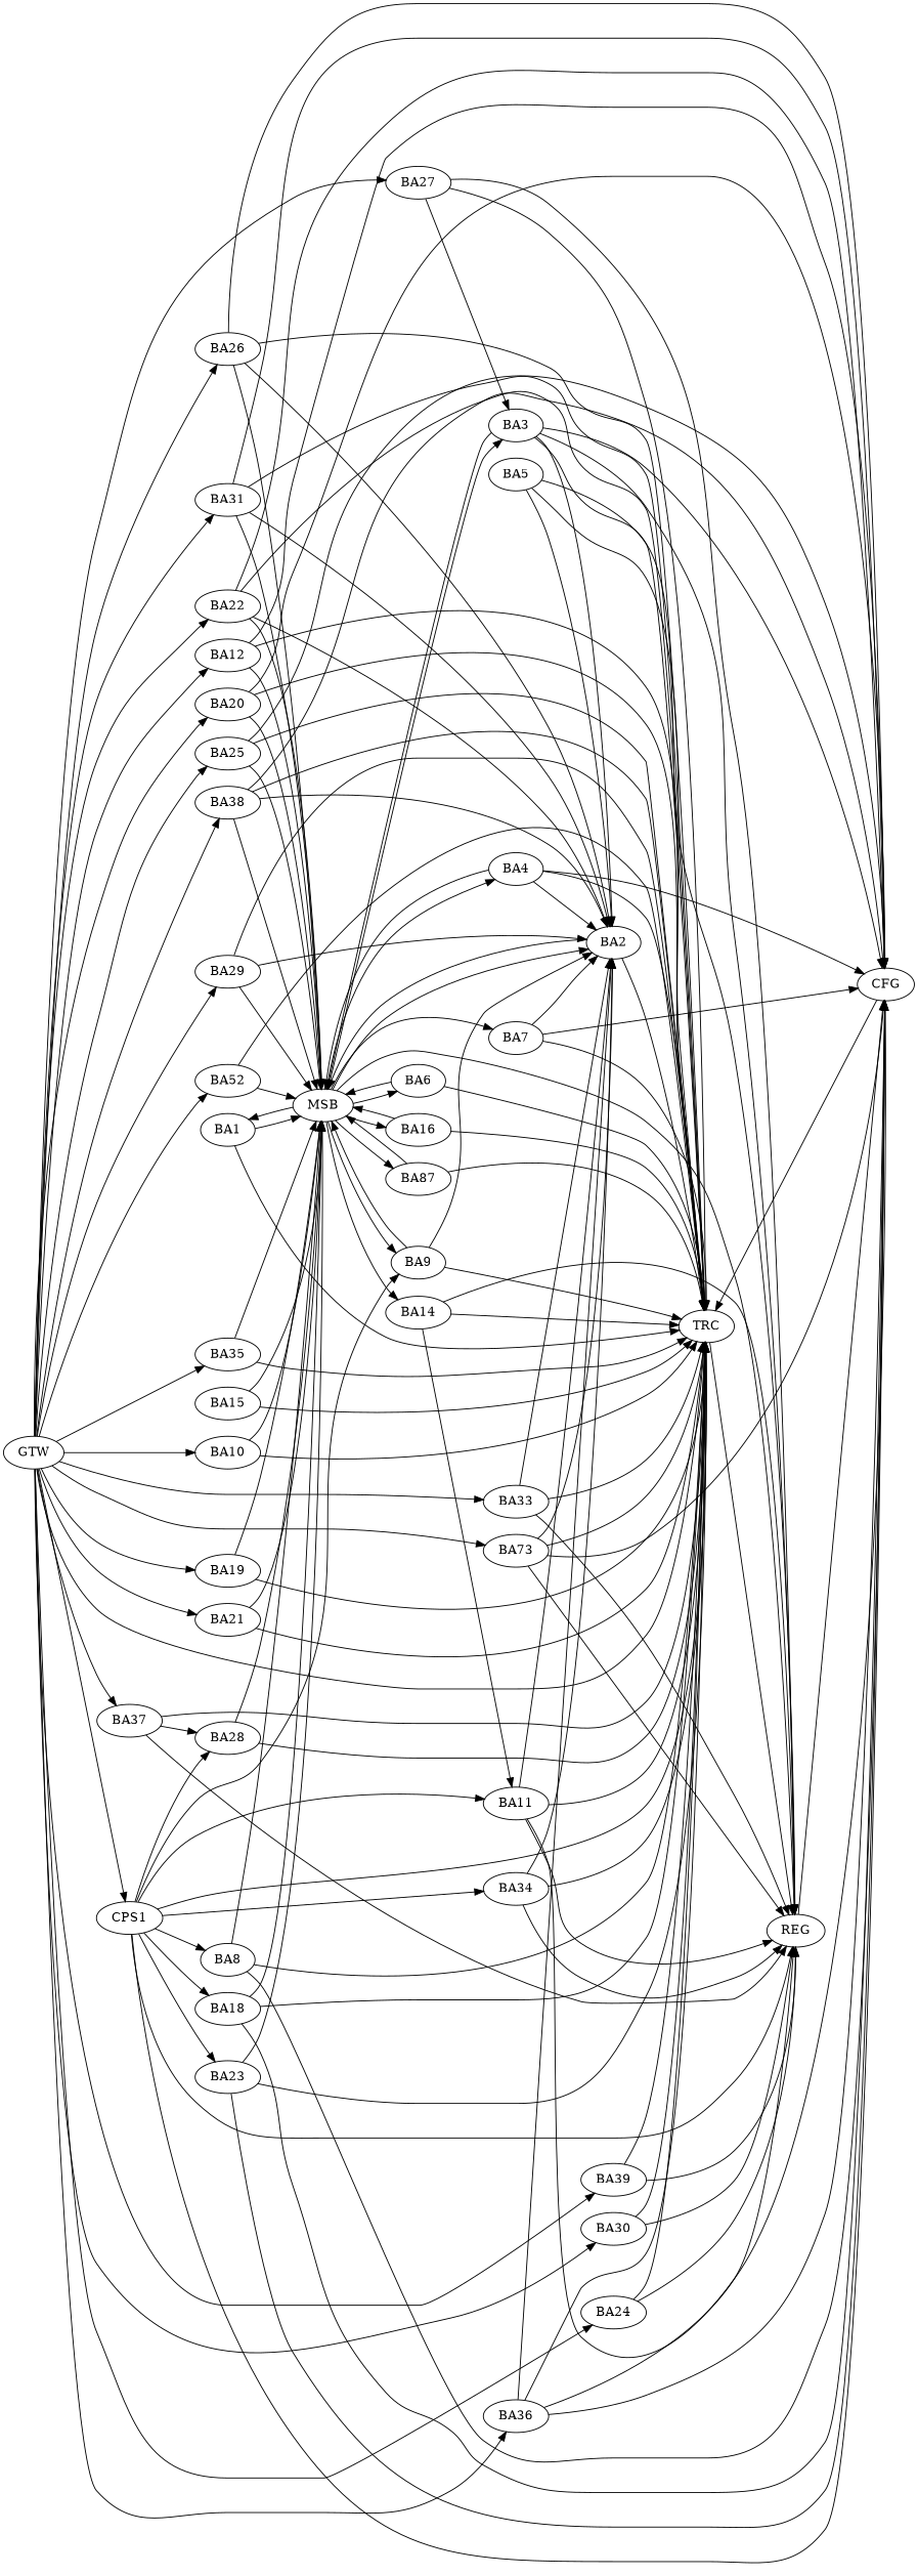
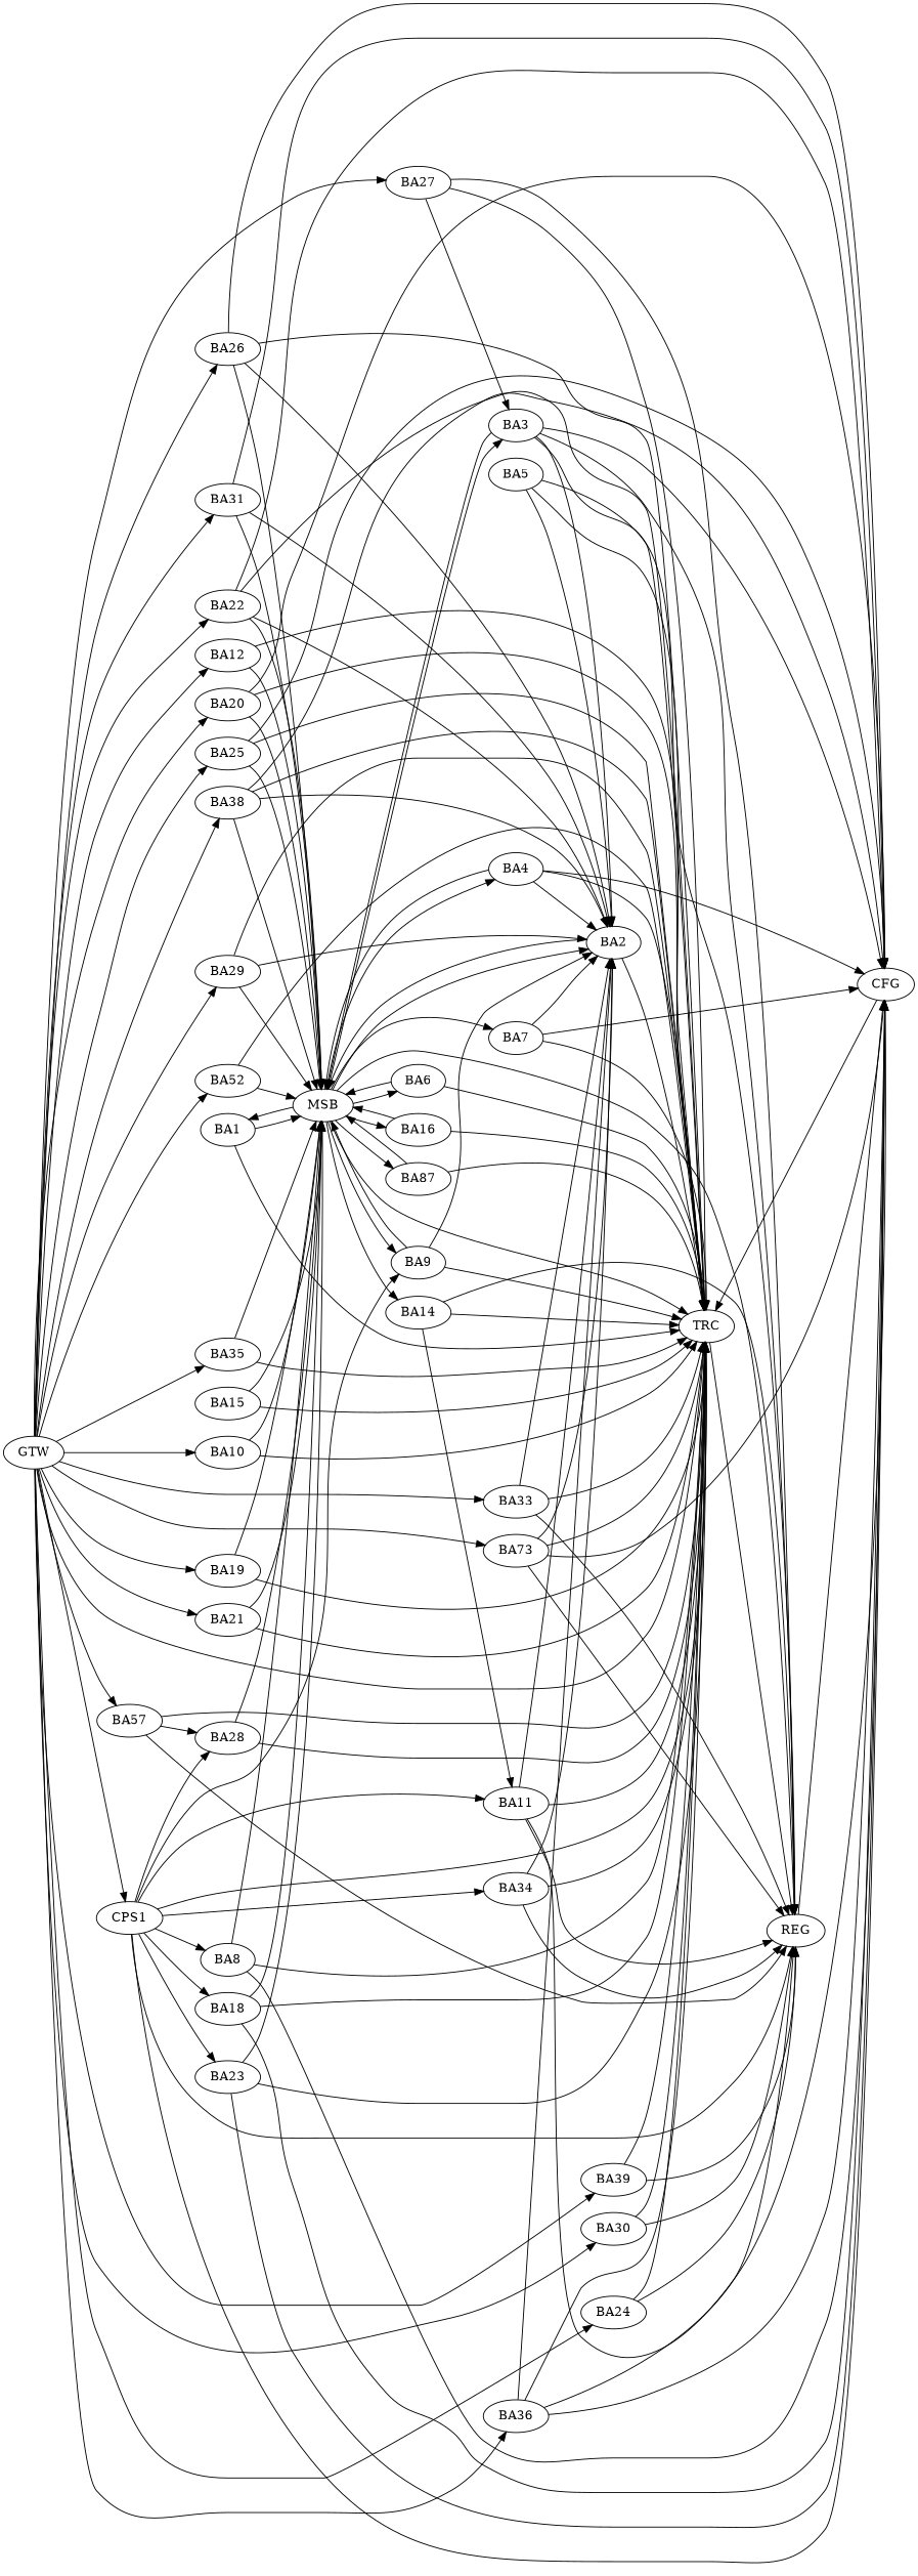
  strict digraph {
    rankdir=LR
    n1 [label=BA1]
    n2 [label=MSB]
    n3 [label=TRC]
    n4 [label=BA2]
    n5 [label=BA3]
    n6 [label=BA4]
    n7 [label=REG]
    n8 [label=BA6]
    n9 [label=BA7]
    n10 [label=BA9]
    n11 [label=BA14]
    n12 [label=BA16]
    n13 [label=BA87]
    n14 [label=CFG]
    n15 [label=BA5]
    n16 [label=BA8]
    n17 [label=BA10]
    n18 [label=BA11]
    n19 [label=BA12]
    n20 [label=BA73]
    n21 [label=BA15]
    n22 [label=BA18]
    n23 [label=BA19]
    n24 [label=BA20]
    n25 [label=BA21]
    n26 [label=BA22]
    n27 [label=BA23]
    n28 [label=BA24]
    n29 [label=BA25]
    n30 [label=BA26]
    n31 [label=BA27]
    n32 [label=BA28]
    n33 [label=BA29]
    n34 [label=BA30]
    n35 [label=BA31]
    n36 [label=BA52]
    n37 [label=BA33]
    n38 [label=BA34]
    n39 [label=BA35]
    n40 [label=BA36]
-   n41 [label=BA37]
+   n41 [label=BA57]
    n42 [label=BA38]
    n43 [label=BA39]
    n44 [label=CPS1]
    n45 [label=GTW]
    n1 -> n2
    n1 -> n3
    n2 -> n1
    n2 -> n4
    n2 -> n5
    n2 -> n6
    n2 -> n7
    n2 -> n8
    n2 -> n9
    n2 -> n10
    n2 -> n11
    n2 -> n12
    n2 -> n13
    n3 -> n7
    n4 -> n2
    n4 -> n3
    n5 -> n2
    n5 -> n3
    n5 -> n4
    n5 -> n7
    n5 -> n14
    n6 -> n2
    n6 -> n3
    n6 -> n4
    n6 -> n14
    n7 -> n14
    n8 -> n2
    n8 -> n3
    n9 -> n3
    n9 -> n4
    n9 -> n14
    n10 -> n2
    n10 -> n3
    n10 -> n4
    n11 -> n3
    n11 -> n7
    n11 -> n18
    n12 -> n2
    n12 -> n3
    n13 -> n2
    n13 -> n3
    n14 -> n3
    n15 -> n3
    n15 -> n4
    n15 -> n7
    n16 -> n2
    n16 -> n3
    n16 -> n14
    n17 -> n2
    n17 -> n3
    n18 -> n3
    n18 -> n4
    n18 -> n7
    n18 -> n14
    n19 -> n2
    n19 -> n3
-   n19 -> n14
    n20 -> n3
    n20 -> n4
    n20 -> n7
    n20 -> n14
    n21 -> n2
    n21 -> n3
    n22 -> n2
    n22 -> n3
    n22 -> n14
    n23 -> n2
    n23 -> n3
    n24 -> n2
    n24 -> n3
    n24 -> n14
    n25 -> n2
    n25 -> n3
    n26 -> n2
    n26 -> n3
    n26 -> n4
    n26 -> n14
    n27 -> n2
    n27 -> n3
    n27 -> n14
    n28 -> n3
    n28 -> n7
    n29 -> n2
    n29 -> n3
    n29 -> n14
    n30 -> n2
    n30 -> n3
    n30 -> n4
    n30 -> n14
    n31 -> n3
    n31 -> n5
    n31 -> n7
    n32 -> n2
    n32 -> n3
    n33 -> n2
    n33 -> n3
    n33 -> n4
    n34 -> n3
    n34 -> n7
    n35 -> n2
-   n35 -> n3
+   n2 -> n3
    n35 -> n4
    n35 -> n14
    n36 -> n2
    n36 -> n3
    n37 -> n3
    n37 -> n4
    n37 -> n7
    n38 -> n3
    n38 -> n4
    n38 -> n7
    n39 -> n2
    n39 -> n3
    n40 -> n3
    n40 -> n4
    n40 -> n7
    n40 -> n14
    n41 -> n3
    n41 -> n7
    n41 -> n32
    n42 -> n2
    n42 -> n3
    n42 -> n4
    n42 -> n14
    n43 -> n3
    n43 -> n7
    n44 -> n3
    n44 -> n7
    n44 -> n10
    n44 -> n14
    n44 -> n16
    n44 -> n18
    n44 -> n22
    n44 -> n27
    n44 -> n32
    n44 -> n38
    n45 -> n3
    n45 -> n17
    n45 -> n19
    n45 -> n20
    n45 -> n23
    n45 -> n24
    n45 -> n25
    n45 -> n26
    n45 -> n28
    n45 -> n29
    n45 -> n30
    n45 -> n31
    n45 -> n33
    n45 -> n34
    n45 -> n35
    n45 -> n36
    n45 -> n37
    n45 -> n39
    n45 -> n40
    n45 -> n41
    n45 -> n42
    n45 -> n43
    n45 -> n44
  }
